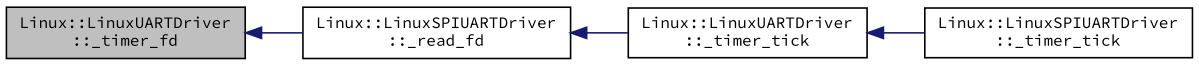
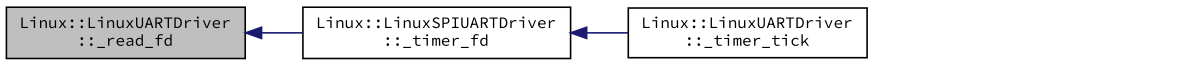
  digraph {
    fontname="Source Code Pro"
    rankdir=LR
    node [color=black fillcolor=white fontname="Source Code Pro" fontsize=10 shape=record style=filled]
    edge [color=midnightblue dir=back fontname="Source Code Pro" fontsize=10 labelfontname=Helvetica labelfontsize=10 style=solid]
-   n1 [fillcolor=grey75 fontcolor=black height=0.2 label="Linux::LinuxUARTDriver\l::_timer_fd" width=0.4]
-   n2 [height=0.2 label="Linux::LinuxSPIUARTDriver\l::_read_fd" width=0.4]
+   n1 [fillcolor=grey75 fontcolor=black height=0.2 label="Linux::LinuxUARTDriver\l::_read_fd" width=0.4]
+   n2 [height=0.2 label="Linux::LinuxSPIUARTDriver\l::_timer_fd" width=0.4]
    n3 [height=0.2 label="Linux::LinuxUARTDriver\l::_timer_tick" width=0.4]
-   n4 [height=0.2 label="Linux::LinuxSPIUARTDriver\l::_timer_tick" width=0.4]
    n1 -> n2
    n2 -> n3
-   n3 -> n4
  }
